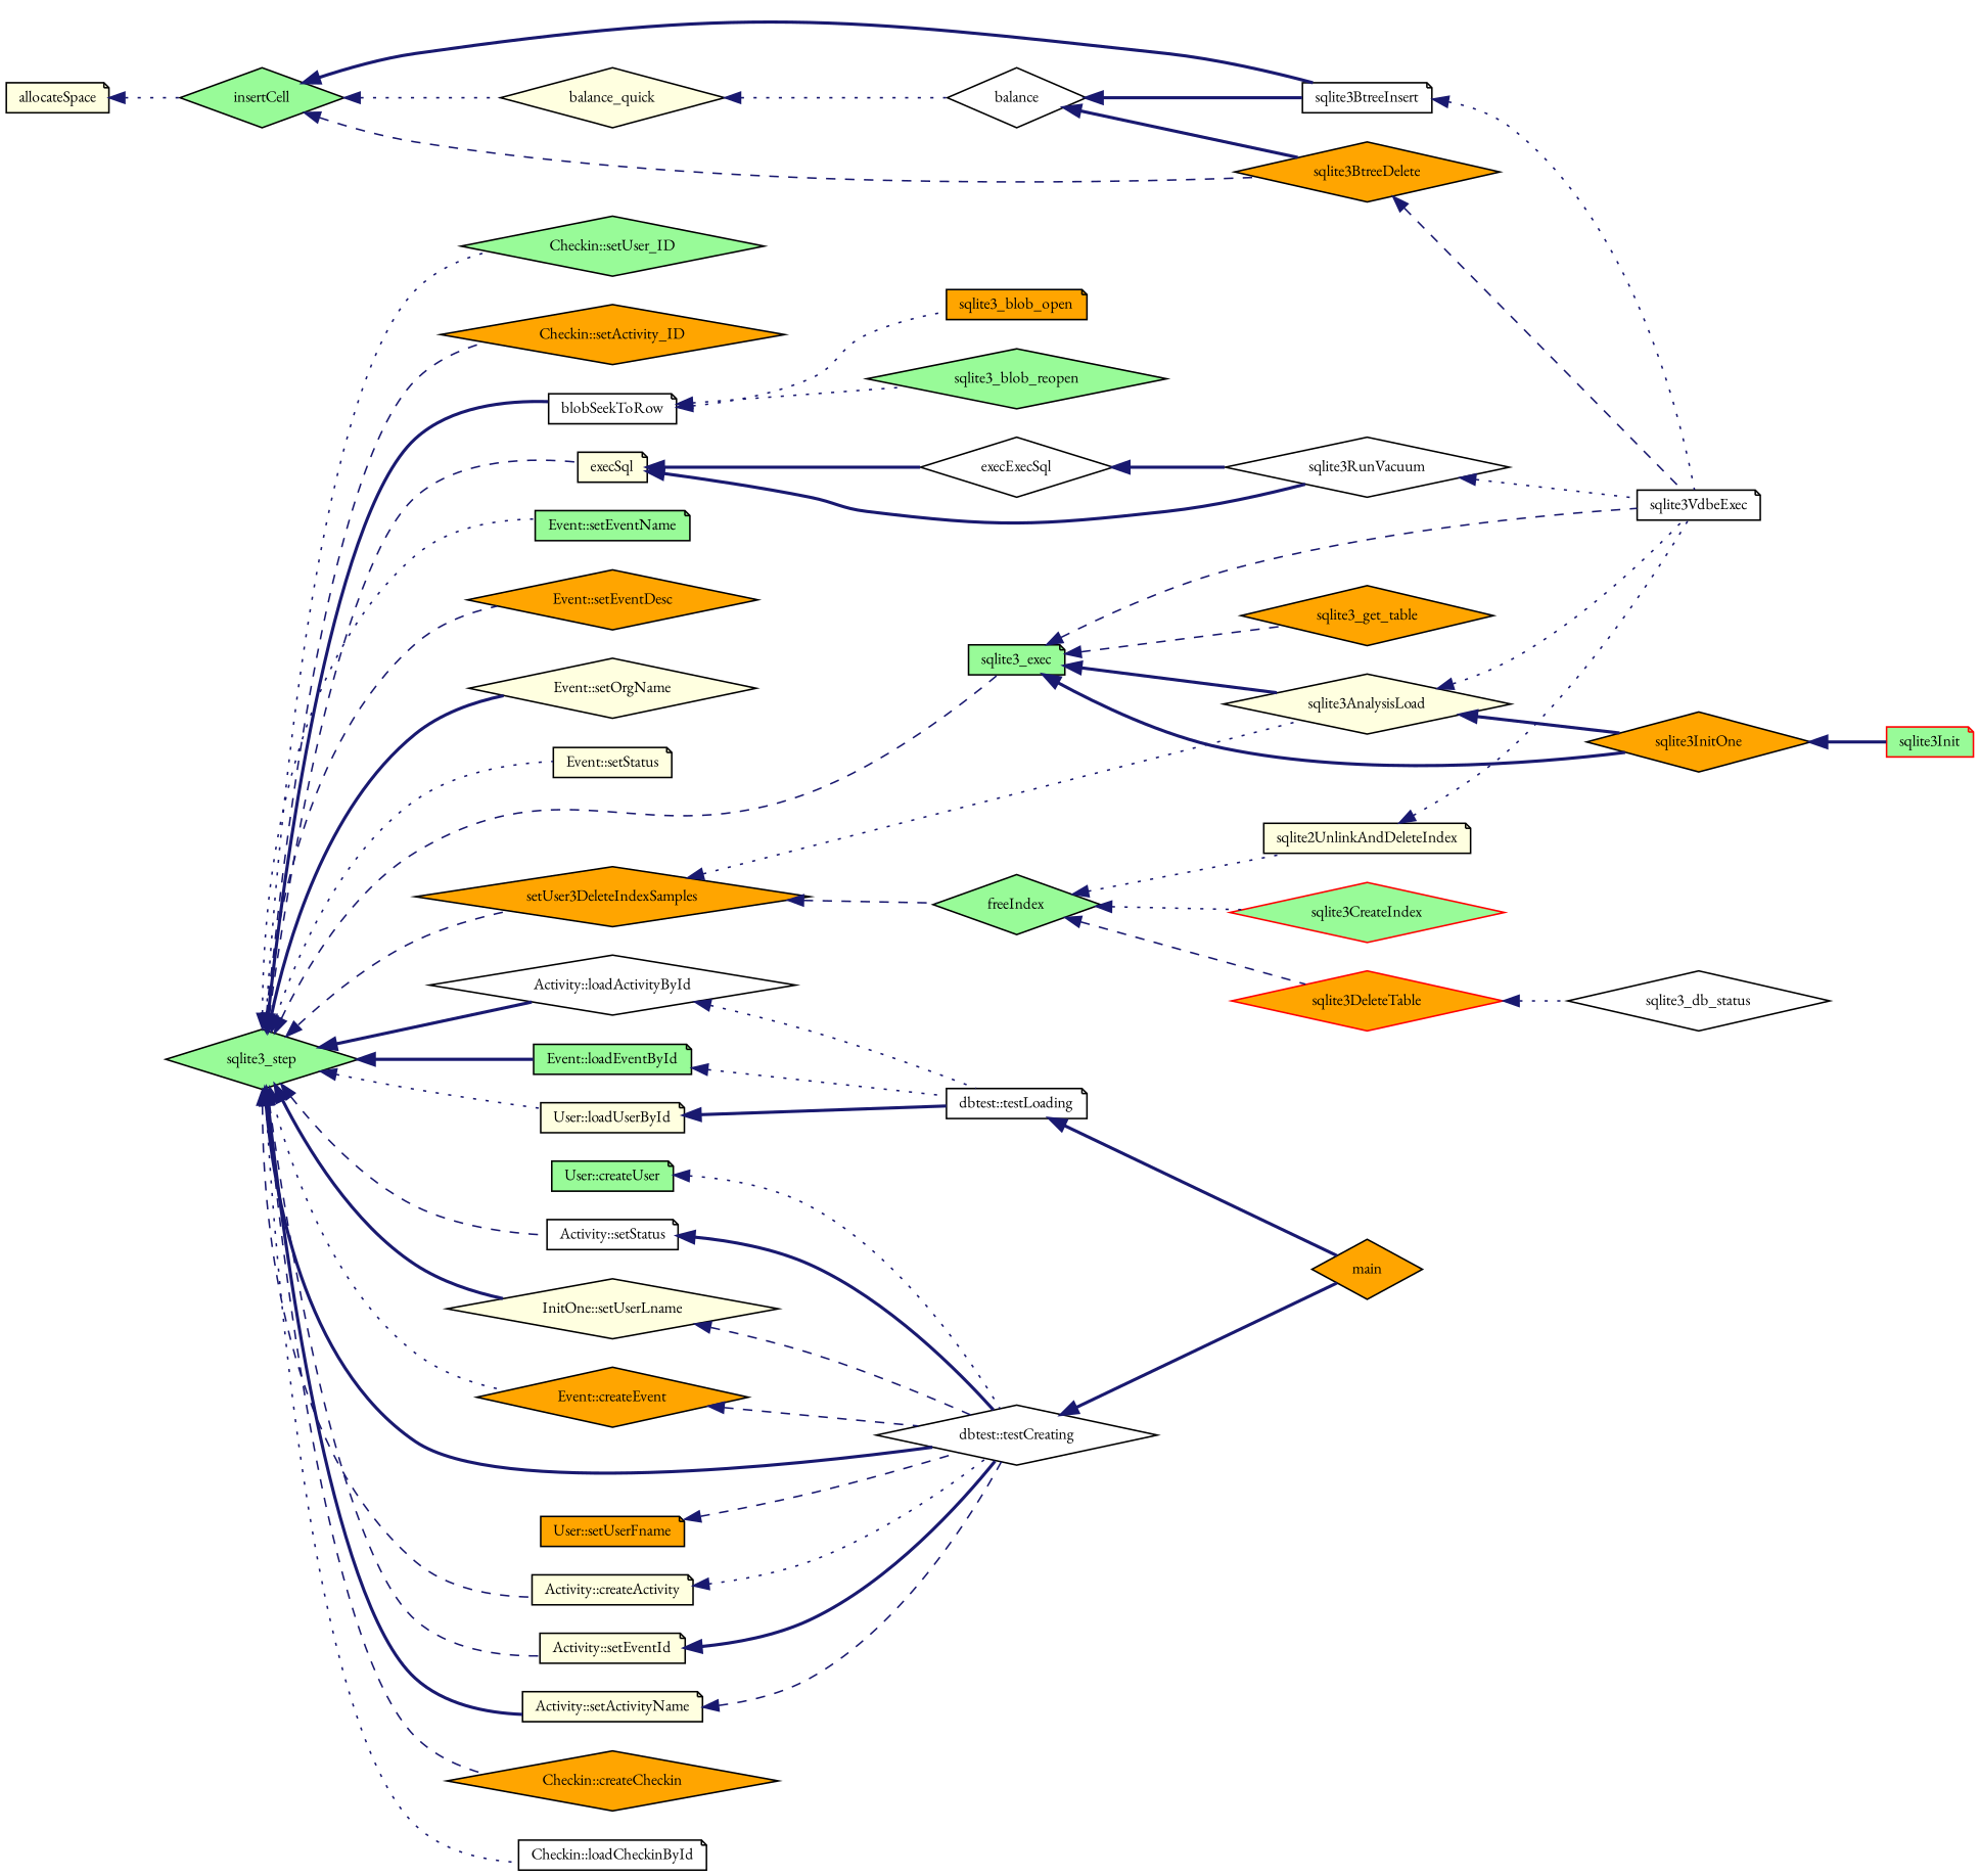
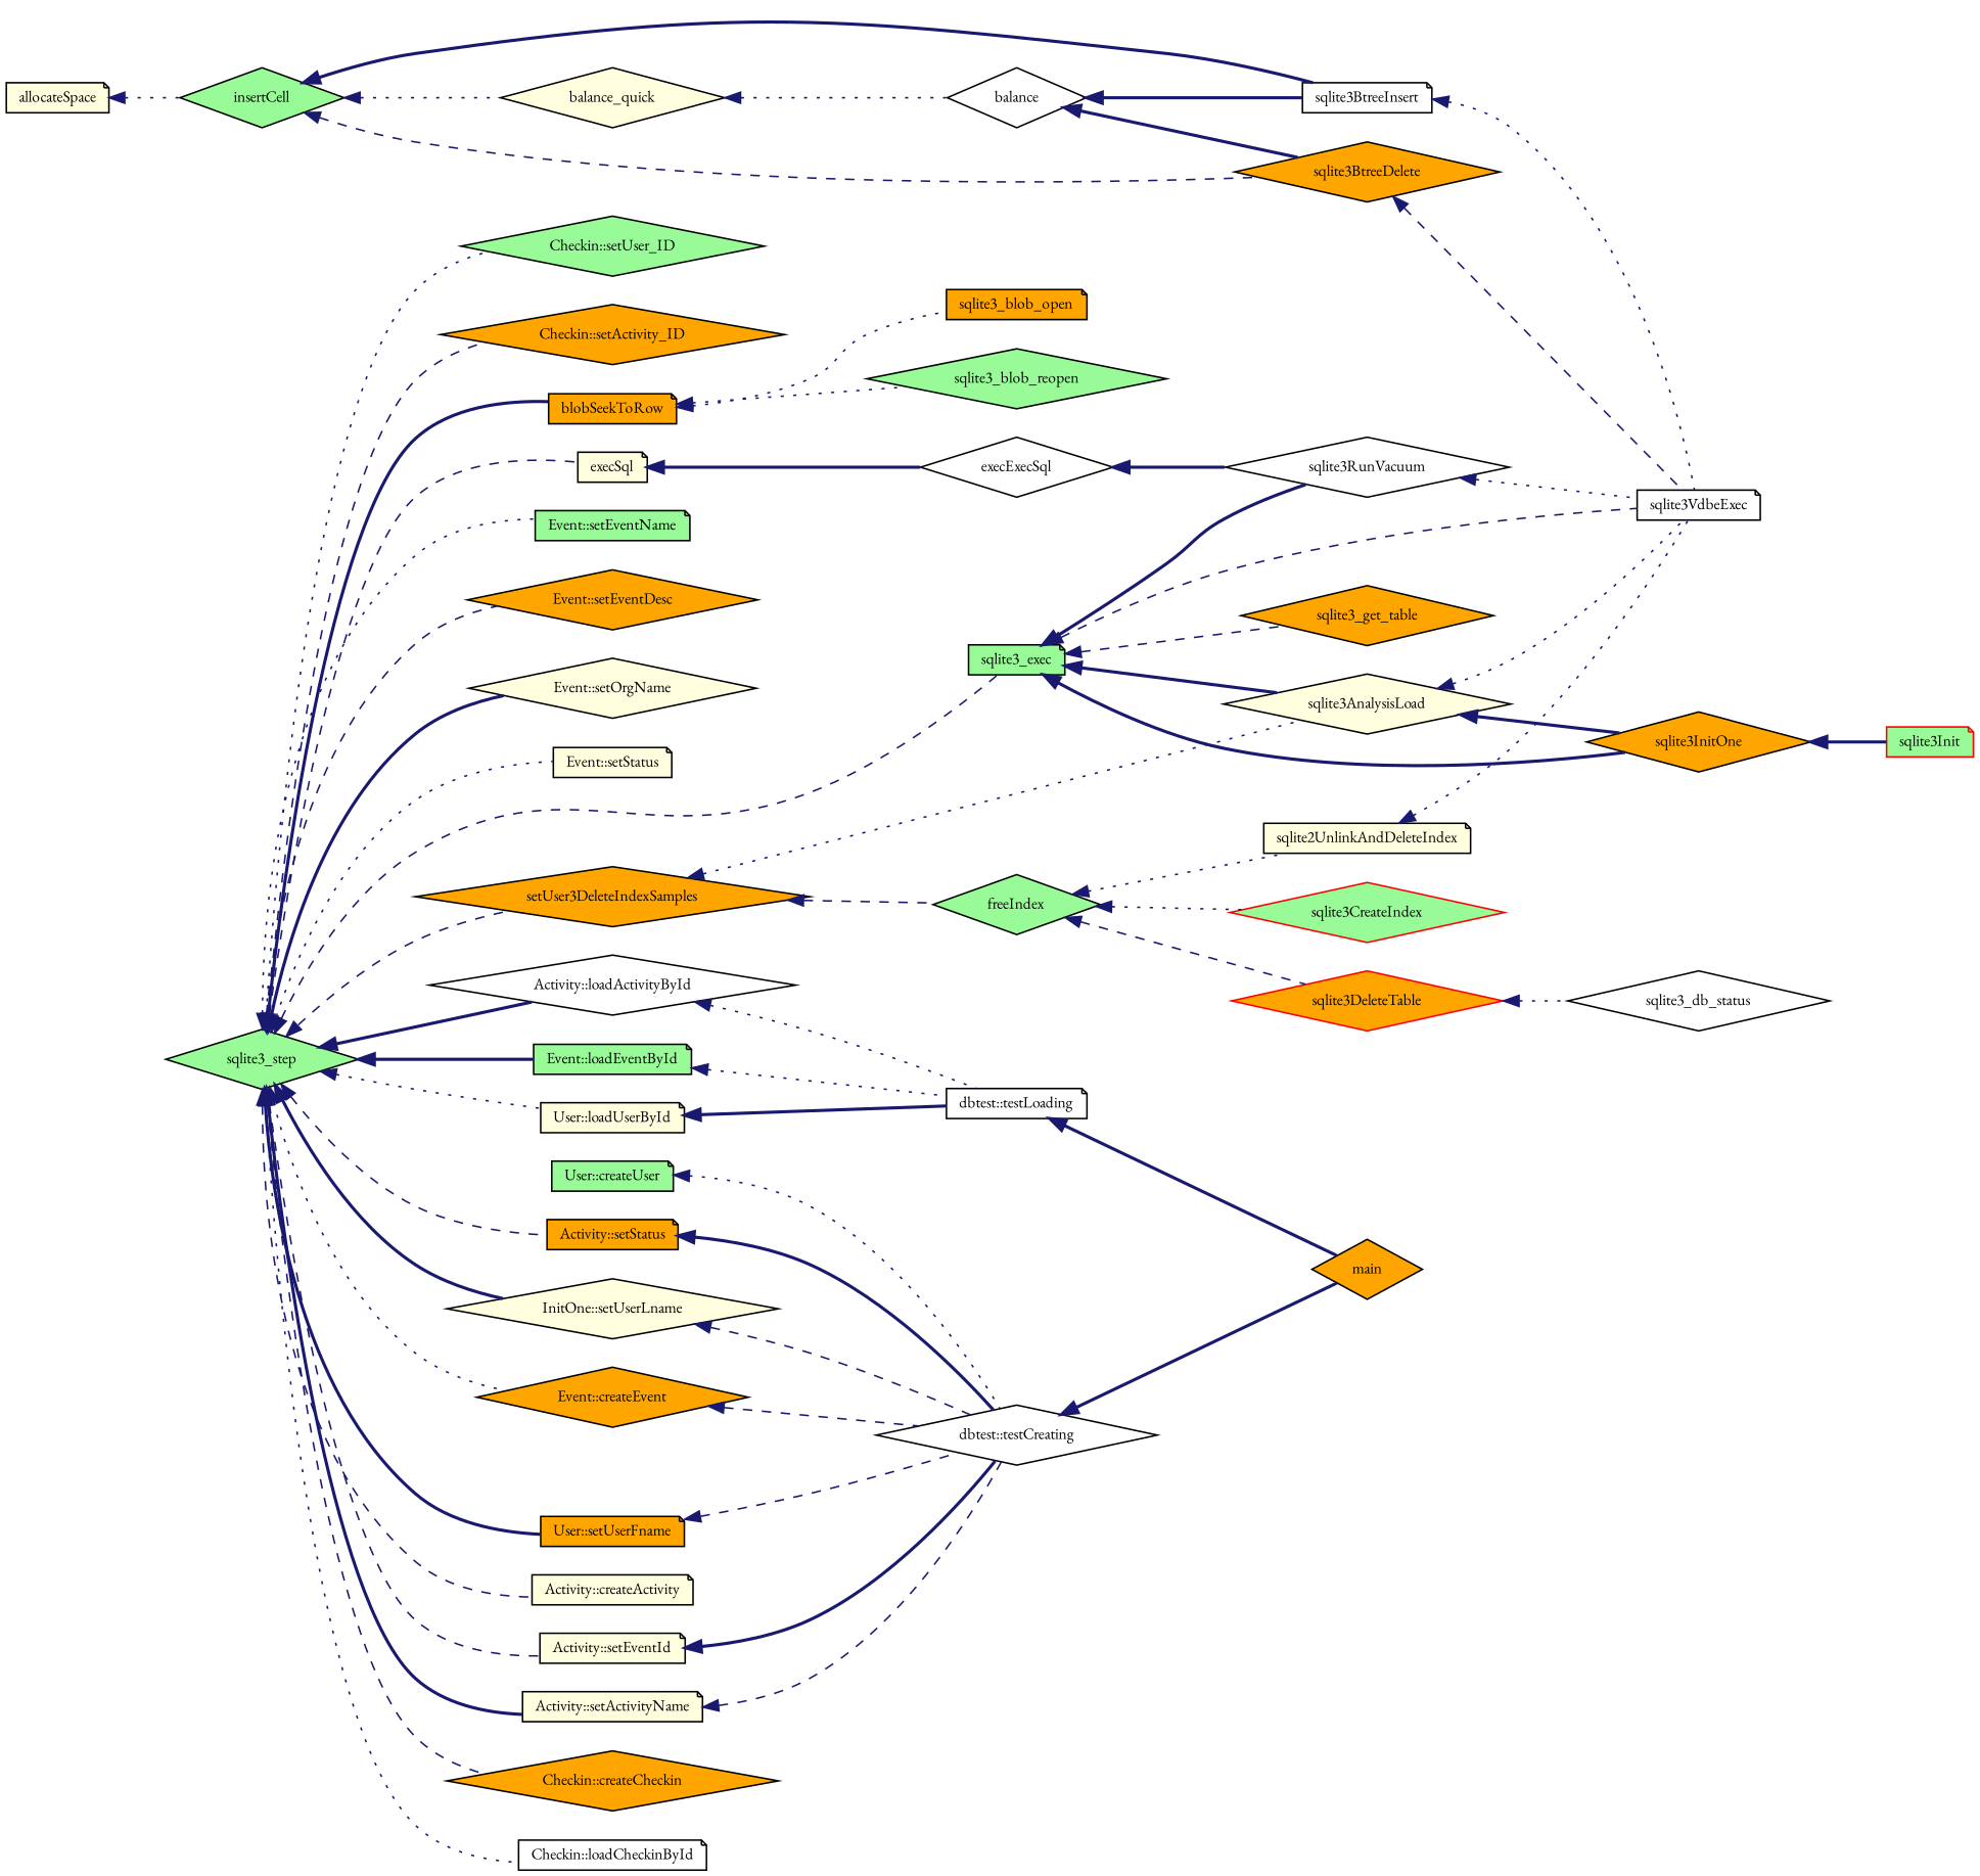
  digraph {
    fontname="EB Garamond"
    rankdir=LR
    node [color=black fillcolor=lightyellow fontname="EB Garamond" fontsize=10 shape=diamond style=filled]
    edge [color=midnightblue dir=back fontname="EB Garamond" fontsize=10 labelfontname=FreeSans labelfontsize=10 style=dotted]
    n1 [fontcolor=black height=0.2 label=allocateSpace shape=note width=0.4]
    n2 [fillcolor=palegreen height=0.2 label=insertCell width=0.4]
    n3 [height=0.2 label=balance_quick width=0.4]
    n4 [fillcolor=white height=0.2 label=sqlite3BtreeInsert shape=note width=0.4]
    n5 [fillcolor=orange height=0.2 label=sqlite3BtreeDelete width=0.4]
    n6 [fillcolor=white height=0.2 label=balance width=0.4]
    n7 [fillcolor=white height=0.2 label=sqlite3VdbeExec shape=note width=0.4]
    n8 [fillcolor=palegreen height=0.2 label=sqlite3_step width=0.4]
    n9 [height=0.2 label="Activity::createActivity" shape=note width=0.4]
    n10 [fillcolor=white height=0.2 label="Activity::loadActivityById" width=0.4]
    n11 [height=0.2 label="Activity::setEventId" shape=note width=0.4]
    n12 [height=0.2 label="Activity::setActivityName" shape=note width=0.4]
-   n13 [fillcolor=white height=0.2 label="Activity::setStatus" shape=note width=0.4]
+   n13 [fillcolor=orange height=0.2 label="Activity::setStatus" shape=note width=0.4]
    n14 [fillcolor=orange height=0.2 label="Checkin::createCheckin" width=0.4]
    n15 [fillcolor=white height=0.2 label="Checkin::loadCheckinById" shape=note width=0.4]
    n16 [fillcolor=palegreen height=0.2 label="Checkin::setUser_ID" width=0.4]
    n17 [fillcolor=orange height=0.2 label="Checkin::setActivity_ID" width=0.4]
    n18 [fillcolor=orange height=0.2 label="Event::createEvent" width=0.4]
    n19 [fillcolor=palegreen height=0.2 label="Event::loadEventById" shape=note width=0.4]
    n20 [fillcolor=palegreen height=0.2 label="Event::setEventName" shape=note width=0.4]
    n21 [fillcolor=orange height=0.2 label="Event::setEventDesc" width=0.4]
    n22 [height=0.2 label="Event::setOrgName" width=0.4]
    n23 [height=0.2 label="Event::setStatus" shape=note width=0.4]
-   n24 [fillcolor=white height=0.2 label=blobSeekToRow shape=note width=0.4]
+   n24 [fillcolor=orange height=0.2 label=blobSeekToRow shape=note width=0.4]
    n25 [fillcolor=orange height=0.2 label=setUser3DeleteIndexSamples width=0.4]
    n26 [fillcolor=palegreen height=0.2 label=sqlite3_exec shape=note width=0.4]
    n27 [height=0.2 label=execSql shape=note width=0.4]
    n28 [height=0.2 label="User::loadUserById" shape=note width=0.4]
    n29 [fillcolor=orange height=0.2 label="User::setUserFname" shape=note width=0.4]
    n30 [height=0.2 label="InitOne::setUserLname" width=0.4]
    n31 [fillcolor=white height=0.2 label="dbtest::testCreating" width=0.4]
    n32 [fillcolor=white height=0.2 label="dbtest::testLoading" shape=note width=0.4]
    n33 [fillcolor=orange height=0.2 label=sqlite3_blob_open shape=note width=0.4]
    n34 [fillcolor=palegreen height=0.2 label=sqlite3_blob_reopen width=0.4]
    n35 [height=0.2 label=sqlite3AnalysisLoad width=0.4]
    n36 [fillcolor=palegreen height=0.2 label=freeIndex width=0.4]
    n37 [fillcolor=orange height=0.2 label=sqlite3InitOne width=0.4]
    n38 [fillcolor=orange height=0.2 label=sqlite3_get_table width=0.4]
    n39 [fillcolor=white height=0.2 label=execExecSql width=0.4]
    n40 [fillcolor=white height=0.2 label=sqlite3RunVacuum width=0.4]
    n41 [fillcolor=palegreen height=0.2 label="User::createUser" shape=note width=0.4]
    n42 [fillcolor=orange height=0.2 label=main width=0.4]
    n43 [height=0.2 label=sqlite2UnlinkAndDeleteIndex shape=note width=0.4]
    n44 [color=red fillcolor=orange height=0.2 label=sqlite3DeleteTable width=0.4]
    n45 [color=red fillcolor=palegreen height=0.2 label=sqlite3CreateIndex width=0.4]
    n46 [color=red fillcolor=palegreen height=0.2 label=sqlite3Init shape=note width=0.4]
    n47 [fillcolor=white height=0.2 label=sqlite3_db_status width=0.4]
    n1 -> n2
    n2 -> n3
    n2 -> n4 [style=bold]
    n2 -> n5 [style=dashed]
    n3 -> n6
    n4 -> n7
    n5 -> n7 [style=dashed]
    n6 -> n4 [style=bold]
    n6 -> n5 [style=bold]
    n8 -> n9 [style=dashed]
    n8 -> n10 [style=bold]
    n8 -> n11 [style=dashed]
    n8 -> n12 [style=bold]
    n8 -> n13 [style=dashed]
    n8 -> n14 [style=dashed]
    n8 -> n15
    n8 -> n16
    n8 -> n17 [style=dashed]
    n8 -> n18
    n8 -> n19 [style=bold]
    n8 -> n20
    n8 -> n21 [style=dashed]
    n8 -> n22 [style=bold]
    n8 -> n23
    n8 -> n24 [style=bold]
    n8 -> n25 [style=dashed]
    n8 -> n26 [style=dashed]
    n8 -> n27 [style=dashed]
    n8 -> n28
-   n8 -> n31 [style=bold]
+   n8 -> n29 [style=bold]
    n8 -> n30 [style=bold]
-   n9 -> n31
    n10 -> n32
    n11 -> n31 [style=bold]
    n12 -> n31 [style=dashed]
    n13 -> n31 [style=bold]
    n18 -> n31 [style=dashed]
    n19 -> n32
    n24 -> n33
    n24 -> n34
    n25 -> n35
    n25 -> n36 [style=dashed]
    n26 -> n7 [style=dashed]
    n26 -> n35 [style=bold]
    n26 -> n37 [style=bold]
    n26 -> n38 [style=dashed]
    n27 -> n39 [style=bold]
-   n27 -> n40 [style=bold]
+   n26 -> n40 [style=bold]
    n28 -> n32 [style=bold]
    n29 -> n31 [style=dashed]
    n30 -> n31 [style=dashed]
    n31 -> n42 [style=bold]
    n32 -> n42 [style=bold]
    n35 -> n7
    n35 -> n37 [style=bold]
    n36 -> n43
    n36 -> n44 [style=dashed]
    n36 -> n45
    n37 -> n46 [style=bold]
    n39 -> n40 [style=bold]
    n40 -> n7
    n41 -> n31
    n43 -> n7
    n44 -> n47
  }
